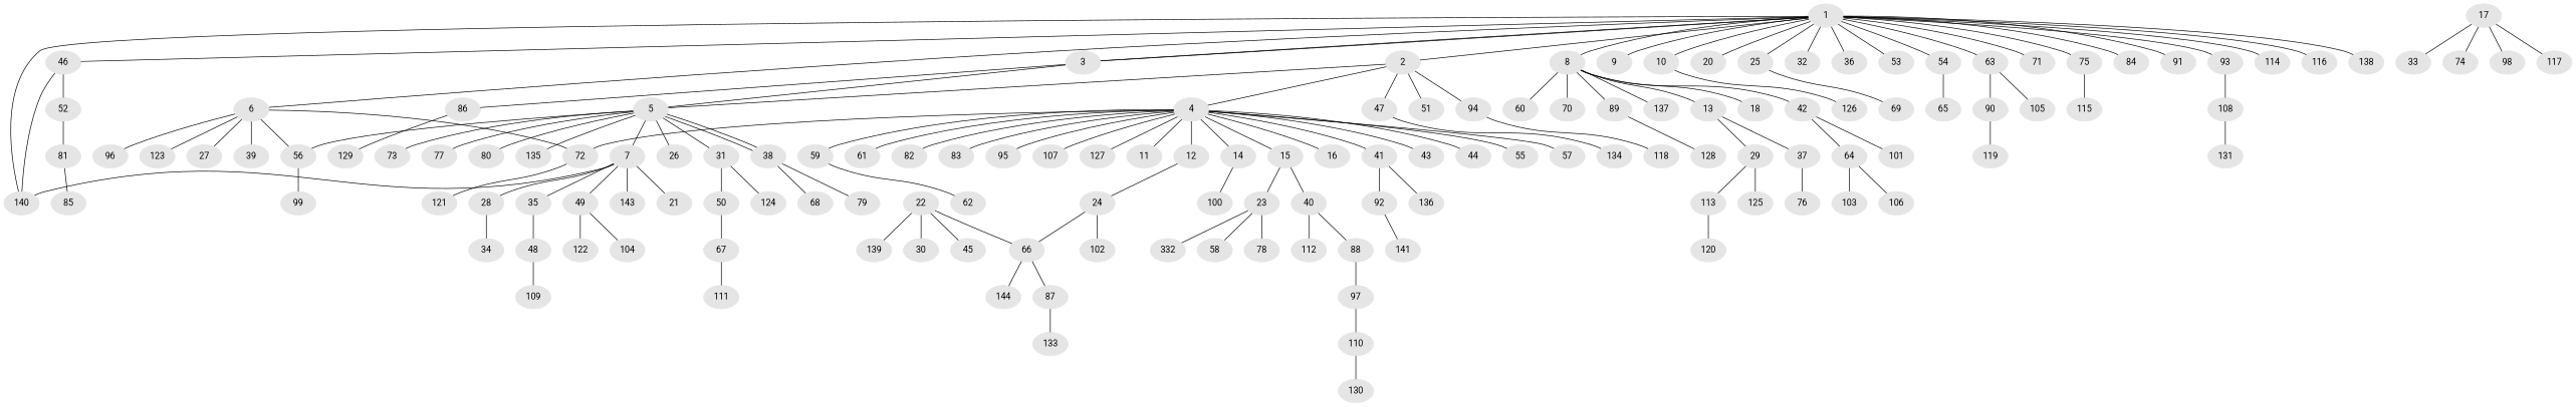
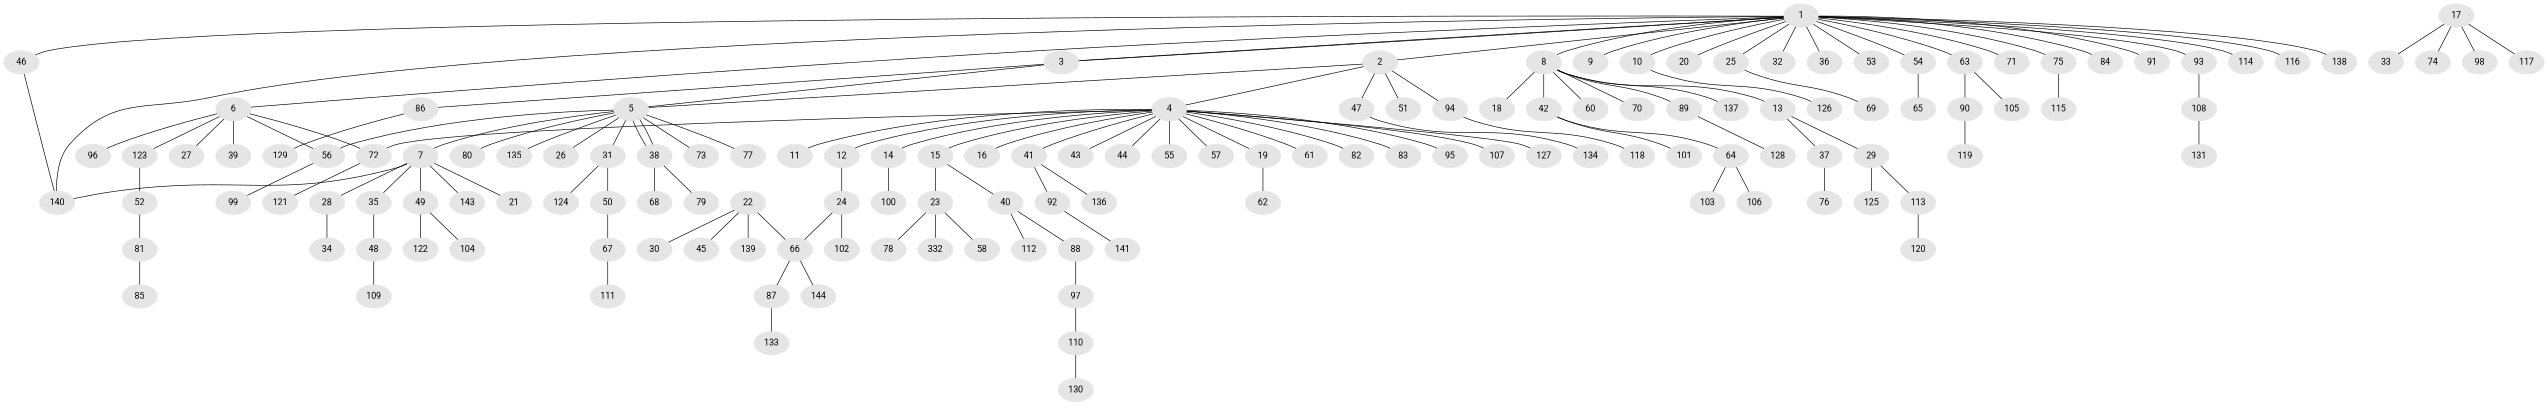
  graph {
    fontname=Roboto
    node [color=gray90 fontname=Roboto style=filled]
    edge [fontname=Roboto]
    1
    2
    3
    6
    8
    9
    10
    20
    25
    32
    36
    46
    53
    54
    63
    71
    75
    84
    91
    93
    114
    116
    138
    140
    4
    5
    47
    51
    94
    86
    72
    56
    27
    39
    96
    123
    13
    18
    42
    60
    70
    89
    137
    126
    69
    52
    65
    90
    105
    115
    108
    11
    12
    14
    15
    16
    41
    43
    44
    55
    57
-   59
+   59 [label=19]
    61
    82
    83
    95
    107
    127
    7
    26
    31
    38
    73
    77
    80
    135
    134
    118
    129
    24
    100
    23
    40
    92
    136
    62
    121
    21
    28
    35
    49
    143
    17
    33
    74
    98
    117
    50
    124
    68
    79
    99
    34
    48
    104
    122
    29
    37
    64
    101
    128
    66
    102
    113
    125
    76
    58
    78
    n119 [label=332]
    88
    112
    22
    30
    45
    139
    87
    n127 [label=144]
    120
    67
    109
    97
    141
    103
    106
    81
    111
    85
    119
    133
    110
    131
    130
    1 -- 2
    1 -- 3
    1 -- 3
    1 -- 6
    1 -- 8
    1 -- 9
    1 -- 10
    1 -- 20
    1 -- 25
    1 -- 32
    1 -- 36
    1 -- 46
    1 -- 53
    1 -- 54
    1 -- 63
    1 -- 71
    1 -- 75
    1 -- 84
    1 -- 91
    1 -- 93
    1 -- 114
    1 -- 116
    1 -- 138
    1 -- 140
    2 -- 4
    2 -- 5
    2 -- 47
    2 -- 51
    2 -- 94
    3 -- 5
    3 -- 86
    6 -- 72
    6 -- 56
    6 -- 27
    6 -- 39
    6 -- 96
    6 -- 123
    8 -- 13
    8 -- 18
    8 -- 42
    8 -- 60
    8 -- 70
    8 -- 89
    8 -- 137
    10 -- 126
    25 -- 69
    46 -- 140
-   46 -- 52
+   123 -- 52
    54 -- 65
    63 -- 90
    63 -- 105
    75 -- 115
    93 -- 108
    4 -- 72
    4 -- 11
    4 -- 12
    4 -- 14
    4 -- 15
    4 -- 16
    4 -- 41
    4 -- 43
    4 -- 44
    4 -- 55
    4 -- 57
    4 -- 59
    4 -- 61
    4 -- 82
    4 -- 83
    4 -- 95
    4 -- 107
    4 -- 127
    5 -- 56
    5 -- 7
    5 -- 26
    5 -- 31
    5 -- 38
    5 -- 38
    5 -- 73
    5 -- 77
    5 -- 80
    5 -- 135
    47 -- 134
    94 -- 118
    86 -- 129
    72 -- 121
    56 -- 99
    13 -- 29
    13 -- 37
    42 -- 64
    42 -- 101
    89 -- 128
    52 -- 81
    90 -- 119
    108 -- 131
    12 -- 24
    14 -- 100
    15 -- 23
    15 -- 40
    41 -- 92
    41 -- 136
    59 -- 62
    7 -- 140
    7 -- 21
    7 -- 28
    7 -- 35
    7 -- 49
    7 -- 143
    31 -- 50
    31 -- 124
    38 -- 68
    38 -- 79
    24 -- 66
    24 -- 102
    23 -- 58
    23 -- 78
    23 -- n119
    40 -- 88
    40 -- 112
    92 -- 141
    28 -- 34
    35 -- 48
    49 -- 104
    49 -- 122
    17 -- 33
    17 -- 74
    17 -- 98
    17 -- 117
    50 -- 67
    48 -- 109
    29 -- 113
    29 -- 125
    37 -- 76
    64 -- 103
    64 -- 106
    66 -- 87
    66 -- n127
    113 -- 120
    88 -- 97
    22 -- 66
    22 -- 30
    22 -- 45
    22 -- 139
    87 -- 133
    67 -- 111
    97 -- 110
    81 -- 85
    110 -- 130
  }
